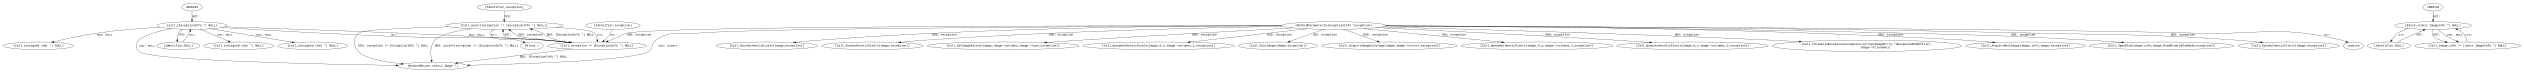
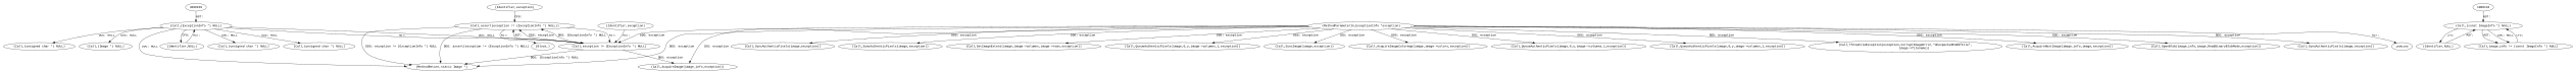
  digraph {
    fontname="Liberation Mono"
    node [fontname="Liberation Mono"]
    edge [fontname="Liberation Mono"]
    n1 [label="(Call,assert(exception != (ExceptionInfo *) NULL))"]
    n2 [label="(Call,exception != (ExceptionInfo *) NULL)"]
    n3 [label="(MethodReturn,static Image *)"]
    n4 [label="(Block,)"]
+   n5 [label="(Call,AcquireImage(image_info,exception))"]
    n6 [label="(Call,(ExceptionInfo *) NULL)"]
+   n7 [label="(Call,(Image *) NULL)"]
    n8 [label="(Identifier,NULL)"]
    n9 [label="(Call,(unsigned char *) NULL)"]
    n10 [label="(Call,(unsigned char *) NULL)"]
    n11 [label="(Call,(unsigned char *) NULL)"]
    n12 [label="(MethodParameterIn,ExceptionInfo *exception)"]
    n13 [label="(Call,SyncAuthenticPixels(image,exception))"]
    n14 [label="(Call,SyncAuthenticPixels(image,exception))"]
    n15 [label="(Call,SetImageExtent(image,image->columns,image->rows,exception))"]
    n16 [label="(Call,QueueAuthenticPixels(image,0,y,image->columns,1,exception))"]
    n17 [label="(Call,SyncImage(image,exception))"]
    n18 [label="(Call,AcquireImageColormap(image,image->colors,exception))"]
    n19 [label="(Call,QueueAuthenticPixels(image,0,y,image->columns,1,exception))"]
    n20 [label="(Call,QueueAuthenticPixels(image,0,y,image->columns,1,exception))"]
    n21 [label="(Call,ThrowFileException(exception,CorruptImageError,\"UnexpectedEndOfFile\",\n          image->filename))"]
    n22 [label="(Call,AcquireNextImage(image_info,image,exception))"]
    n23 [label="(Call,OpenBlob(image_info,image,ReadBinaryBlobMode,exception))"]
    n24 [label="(Call,SyncAuthenticPixels(image,exception))"]
    1000108
-   n26 [label="(Block,(const ImageInfo *) NULL)"]
+   n26 [label="(Call,(const ImageInfo *) NULL)"]
    n27 [label="(Identifier,NULL)"]
    n28 [label="(Call,image_info != (const ImageInfo *) NULL)"]
    n29 [label="(Identifier,exception)"]
    n30 [label="(Identifier,exception)"]
    1000160
    1000133
-   n1 -> n2 [label="CFG: "]
+   n1 -> n2 [label="AST: "]
    n1 -> n3 [label="DDG: exception != (ExceptionInfo *) NULL"]
    n1 -> n3 [label="DDG: assert(exception != (ExceptionInfo *) NULL)"]
    n1 -> n4 [label="AST: "]
    n2 -> n1 [label="AST: "]
    n2 -> n1 [label="DDG: exception"]
    n2 -> n1 [label="DDG: (ExceptionInfo *) NULL"]
    n2 -> n3 [label="DDG: (ExceptionInfo *) NULL"]
+   n2 -> n5 [label="DDG: exception"]
    n6 -> n2 [label="AST: "]
    n6 -> n2 [label="DDG: NULL"]
    n6 -> n3 [label="DDG: NULL"]
+   n6 -> n7 [label="DDG: NULL"]
    n6 -> n8 [label="CFG: "]
    n6 -> n9 [label="DDG: NULL"]
    n6 -> n10 [label="DDG: NULL"]
    n6 -> n11 [label="DDG: NULL"]
    n8 -> n6 [label="AST: "]
    n12 -> n2 [label="DDG: exception"]
-   n12 -> n3 [label="DDG: assert"]
+   n12 -> n3 [label="DDG: exception"]
+   n12 -> n5 [label="DDG: exception"]
    n12 -> n13 [label="DDG: exception"]
    n12 -> n14 [label="DDG: exception"]
    n12 -> n15 [label="DDG: exception"]
    n12 -> n16 [label="DDG: exception"]
    n12 -> n17 [label="DDG: exception"]
    n12 -> n18 [label="DDG: exception"]
    n12 -> n19 [label="DDG: exception"]
    n12 -> n20 [label="DDG: exception"]
    n12 -> n21 [label="DDG: exception"]
    n12 -> n22 [label="DDG: exception"]
    n12 -> n23 [label="DDG: exception"]
    n12 -> n24 [label="DDG: exception"]
    n12 -> 1000108 [label="AST: "]
    n26 -> n27 [label="CFG: "]
    n26 -> n28 [label="AST: "]
    n26 -> n28 [label="DDG: NULL"]
    n27 -> n26 [label="AST: "]
    n28 -> n26 [label="CFG: "]
    n29 -> n2 [label="AST: "]
    n30 -> n1 [label="CFG: "]
    1000160 -> n6 [label="AST: "]
    1000133 -> n26 [label="AST: "]
  }
